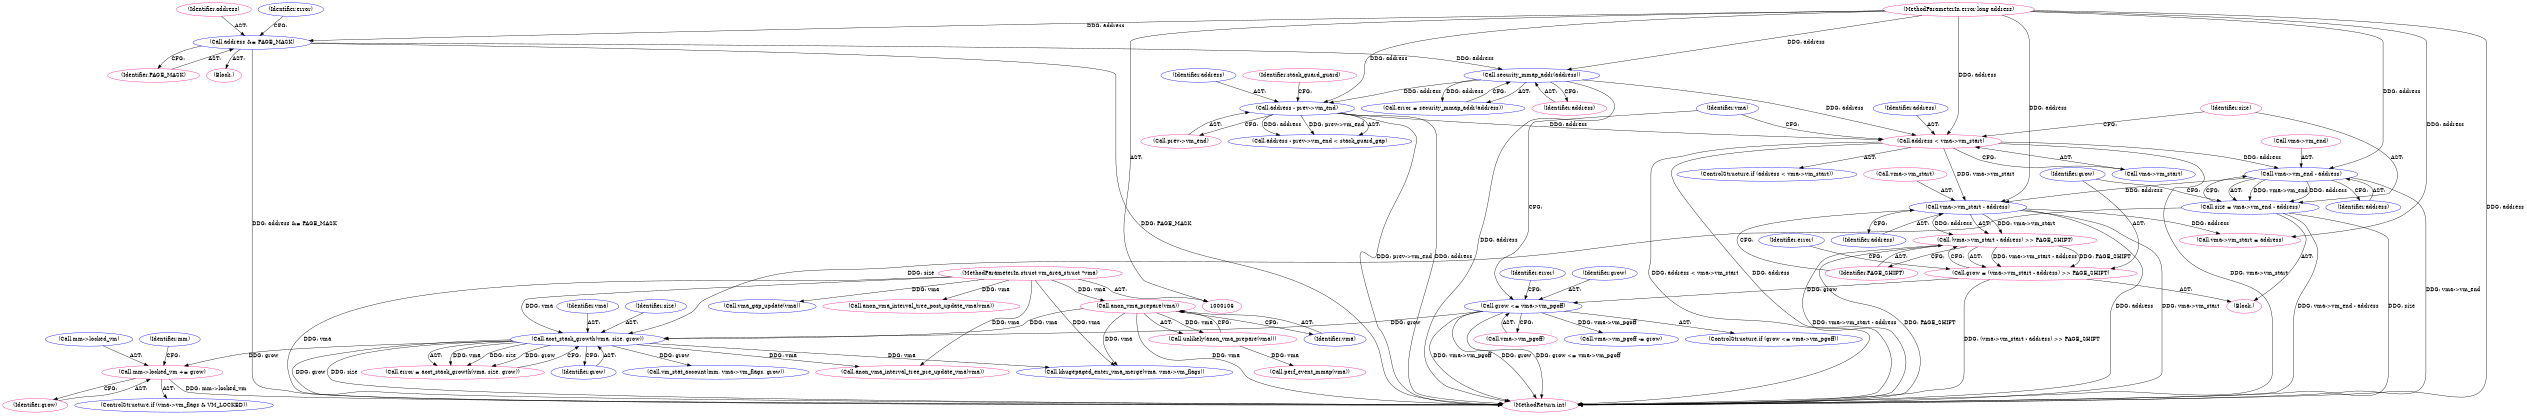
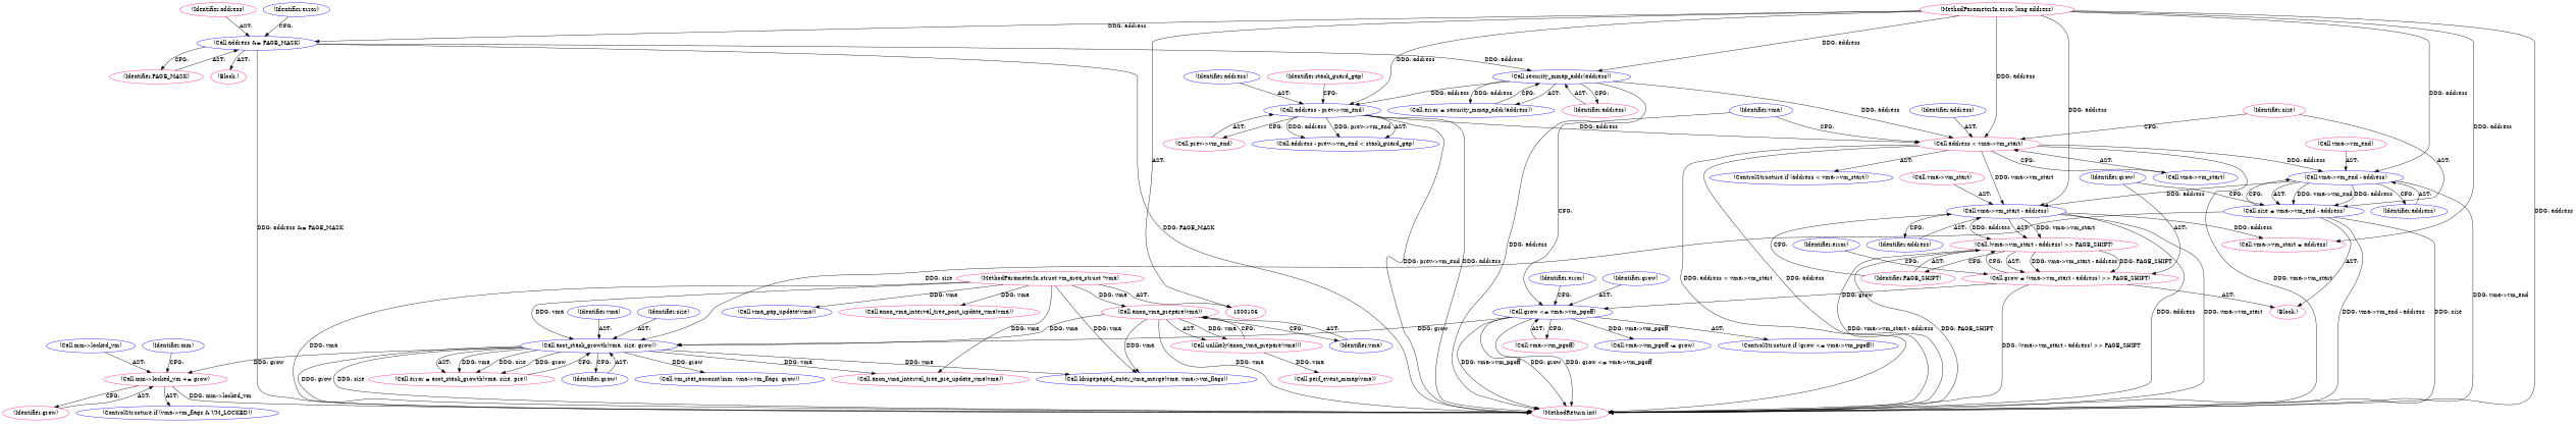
  digraph {
    node [color=blue]
    n1 [color=deeppink label="(Call,mm->locked_vm += grow)"]
    n2 [color=deeppink label="(Identifier,grow)"]
    n3 [color=deeppink label="(MethodReturn,int)"]
    n4 [label="(ControlStructure,if (vma->vm_flags & VM_LOCKED))"]
    n5 [label="(Call,acct_stack_growth(vma, size, grow))"]
    n6 [label="(Call,khugepaged_enter_vma_merge(vma, vma->vm_flags))"]
    n7 [label="(Call,vm_stat_account(mm, vma->vm_flags, grow))"]
    n8 [color=deeppink label="(Call,anon_vma_interval_tree_pre_update_vma(vma))"]
-   n9 [color=deeppink label="(Call,error = acct_stack_growth(vma, size, grow))"]
+   n9 [color=deeppink label="(Call,error = acct_stack_growth(vma, size, pre))"]
    n10 [label="(Identifier,grow)"]
    n11 [color=deeppink label="(Call,anon_vma_prepare(vma))"]
    n12 [label="(Identifier,vma)"]
    n13 [color=deeppink label="(Call,unlikely(anon_vma_prepare(vma)))"]
    n14 [color=deeppink label="(Call,perf_event_mmap(vma))"]
    n15 [color=deeppink label="(MethodParameterIn,struct vm_area_struct *vma)"]
    n16 [label="(Call,vma_gap_update(vma))"]
    n17 [color=deeppink label="(Call,anon_vma_interval_tree_post_update_vma(vma))"]
    1000106 [color=deeppink]
    n19 [label="(Call,size = vma->vm_end - address)"]
    n20 [label="(Call,vma->vm_end - address)"]
    n21 [color=deeppink label="(Block,)"]
    n22 [label="(Call,vma->vm_start - address)"]
    n23 [label="(Identifier,address)"]
    n24 [color=deeppink label="(Call,vma->vm_start = address)"]
    n25 [color=deeppink label="(Call,(vma->vm_start - address) >> PAGE_SHIFT)"]
    n26 [label="(Identifier,address)"]
    n27 [color=deeppink label="(Call,address < vma->vm_start)"]
    n28 [label="(ControlStructure,if (address < vma->vm_start))"]
    n29 [label="(Call,vma->vm_start)"]
    n30 [label="(Call,address - prev->vm_end)"]
    n31 [label="(Call,address - prev->vm_end < stack_guard_gap)"]
    n32 [color=deeppink label="(Call,prev->vm_end)"]
    n33 [label="(Call,security_mmap_addr(address))"]
    n34 [color=deeppink label="(Identifier,address)"]
    n35 [label="(Call,error = security_mmap_addr(address))"]
    n36 [label="(Call,address &= PAGE_MASK)"]
    n37 [color=deeppink label="(Identifier,PAGE_MASK)"]
    n38 [color=deeppink label="(Block,)"]
    n39 [color=deeppink label="(MethodParameterIn,error long address)"]
    n40 [label="(Call,grow <= vma->vm_pgoff)"]
    n41 [label="(ControlStructure,if (grow <= vma->vm_pgoff))"]
    n42 [color=deeppink label="(Call,vma->vm_pgoff)"]
    n43 [label="(Call,vma->vm_pgoff -= grow)"]
    n44 [color=deeppink label="(Call,grow = (vma->vm_start - address) >> PAGE_SHIFT)"]
    n45 [color=deeppink label="(Identifier,PAGE_SHIFT)"]
    n46 [color=deeppink label="(Identifier,size)"]
    n47 [label="(Identifier,mm)"]
    n48 [color=deeppink label="(Identifier,address)"]
    n49 [label="(Identifier,address)"]
    n50 [label="(Identifier,size)"]
    n51 [color=deeppink label="(Call,vma->vm_start)"]
    n52 [label="(Identifier,vma)"]
    n53 [label="(Call,mm->locked_vm)"]
    n54 [label="(Identifier,grow)"]
-   n55 [color=deeppink label="(Identifier,stack_guard_guard)"]
+   n55 [color=deeppink label="(Identifier,stack_guard_gap)"]
    n56 [label="(Identifier,error)"]
    n57 [label="(Identifier,vma)"]
    n58 [label="(Identifier,error)"]
    n59 [label="(Identifier,error)"]
    n60 [label="(Identifier,address)"]
    n61 [color=deeppink label="(Call,vma->vm_end)"]
    n62 [label="(Identifier,grow)"]
    n1 -> n2 [label="CFG: "]
    n1 -> n3 [label="DDG: mm->locked_vm"]
    n1 -> n4 [label="AST: "]
    n2 -> n1 [label="AST: "]
    n5 -> n1 [label="DDG: grow"]
    n5 -> n3 [label="DDG: size"]
    n5 -> n3 [label="DDG: grow"]
    n5 -> n6 [label="DDG: vma"]
    n5 -> n7 [label="DDG: grow"]
    n5 -> n8 [label="DDG: vma"]
    n5 -> n9 [label="AST: "]
    n5 -> n9 [label="DDG: vma"]
    n5 -> n9 [label="DDG: size"]
    n5 -> n9 [label="DDG: grow"]
    n5 -> n10 [label="CFG: "]
    n9 -> n5 [label="CFG: "]
    n10 -> n5 [label="AST: "]
    n11 -> n3 [label="DDG: vma"]
    n11 -> n5 [label="DDG: vma"]
    n11 -> n6 [label="DDG: vma"]
    n11 -> n12 [label="CFG: "]
    n11 -> n13 [label="AST: "]
    n11 -> n13 [label="DDG: vma"]
    n12 -> n11 [label="AST: "]
    n13 -> n11 [label="CFG: "]
    n13 -> n14 [label="DDG: vma"]
    n15 -> n3 [label="DDG: vma"]
    n15 -> n5 [label="DDG: vma"]
    n15 -> n6 [label="DDG: vma"]
    n15 -> n8 [label="DDG: vma"]
    n15 -> n11 [label="DDG: vma"]
    n15 -> n16 [label="DDG: vma"]
    n15 -> n17 [label="DDG: vma"]
    n15 -> 1000106 [label="AST: "]
    n19 -> n3 [label="DDG: size"]
    n19 -> n3 [label="DDG: vma->vm_end - address"]
    n19 -> n5 [label="DDG: size"]
    n19 -> n20 [label="CFG: "]
    n19 -> n21 [label="AST: "]
    n20 -> n3 [label="DDG: vma->vm_end"]
    n20 -> n19 [label="AST: "]
    n20 -> n19 [label="DDG: vma->vm_end"]
    n20 -> n19 [label="DDG: address"]
    n20 -> n22 [label="DDG: address"]
    n20 -> n23 [label="CFG: "]
    n22 -> n3 [label="DDG: address"]
    n22 -> n3 [label="DDG: vma->vm_start"]
    n22 -> n24 [label="DDG: address"]
    n22 -> n25 [label="AST: "]
    n22 -> n25 [label="DDG: vma->vm_start"]
    n22 -> n25 [label="DDG: address"]
    n22 -> n26 [label="CFG: "]
    n23 -> n20 [label="AST: "]
    n25 -> n3 [label="DDG: PAGE_SHIFT"]
    n25 -> n3 [label="DDG: vma->vm_start - address"]
    n25 -> n44 [label="AST: "]
    n25 -> n44 [label="DDG: vma->vm_start - address"]
    n25 -> n44 [label="DDG: PAGE_SHIFT"]
    n25 -> n45 [label="CFG: "]
    n26 -> n22 [label="AST: "]
    n27 -> n3 [label="DDG: address"]
    n27 -> n3 [label="DDG: vma->vm_start"]
    n27 -> n3 [label="DDG: address < vma->vm_start"]
    n27 -> n20 [label="DDG: address"]
    n27 -> n22 [label="DDG: vma->vm_start"]
    n27 -> n28 [label="AST: "]
    n27 -> n29 [label="CFG: "]
    n29 -> n27 [label="AST: "]
    n30 -> n3 [label="DDG: address"]
    n30 -> n3 [label="DDG: prev->vm_end"]
    n30 -> n27 [label="DDG: address"]
    n30 -> n31 [label="AST: "]
    n30 -> n31 [label="DDG: address"]
    n30 -> n31 [label="DDG: prev->vm_end"]
    n30 -> n32 [label="CFG: "]
    n32 -> n30 [label="AST: "]
    n33 -> n3 [label="DDG: address"]
    n33 -> n27 [label="DDG: address"]
    n33 -> n30 [label="DDG: address"]
    n33 -> n34 [label="CFG: "]
    n33 -> n35 [label="AST: "]
    n33 -> n35 [label="DDG: address"]
    n34 -> n33 [label="AST: "]
    n35 -> n33 [label="CFG: "]
    n36 -> n3 [label="DDG: address &= PAGE_MASK"]
    n36 -> n3 [label="DDG: PAGE_MASK"]
    n36 -> n33 [label="DDG: address"]
    n36 -> n37 [label="CFG: "]
    n36 -> n38 [label="AST: "]
    n37 -> n36 [label="AST: "]
    n39 -> n3 [label="DDG: address"]
    n39 -> 1000106 [label="AST: "]
    n39 -> n20 [label="DDG: address"]
    n39 -> n22 [label="DDG: address"]
    n39 -> n24 [label="DDG: address"]
    n39 -> n27 [label="DDG: address"]
    n39 -> n30 [label="DDG: address"]
    n39 -> n33 [label="DDG: address"]
    n39 -> n36 [label="DDG: address"]
    n40 -> n3 [label="DDG: grow"]
    n40 -> n3 [label="DDG: grow <= vma->vm_pgoff"]
    n40 -> n3 [label="DDG: vma->vm_pgoff"]
    n40 -> n5 [label="DDG: grow"]
    n40 -> n41 [label="AST: "]
    n40 -> n42 [label="CFG: "]
    n40 -> n43 [label="DDG: vma->vm_pgoff"]
    n42 -> n40 [label="AST: "]
    n44 -> n3 [label="DDG: (vma->vm_start - address) >> PAGE_SHIFT"]
    n44 -> n21 [label="AST: "]
    n44 -> n25 [label="CFG: "]
    n44 -> n40 [label="DDG: grow"]
    n45 -> n22 [label="CFG: "]
    n45 -> n25 [label="AST: "]
    n46 -> n19 [label="AST: "]
    n46 -> n27 [label="CFG: "]
    n47 -> n1 [label="CFG: "]
    n48 -> n36 [label="AST: "]
    n49 -> n30 [label="AST: "]
    n50 -> n5 [label="AST: "]
    n51 -> n22 [label="AST: "]
    n52 -> n5 [label="AST: "]
    n53 -> n1 [label="AST: "]
    n54 -> n19 [label="CFG: "]
    n54 -> n44 [label="AST: "]
    n55 -> n30 [label="CFG: "]
    n56 -> n44 [label="CFG: "]
    n57 -> n27 [label="CFG: "]
    n57 -> n40 [label="CFG: "]
    n58 -> n40 [label="CFG: "]
    n59 -> n36 [label="CFG: "]
    n60 -> n27 [label="AST: "]
    n61 -> n20 [label="AST: "]
    n62 -> n40 [label="AST: "]
  }
